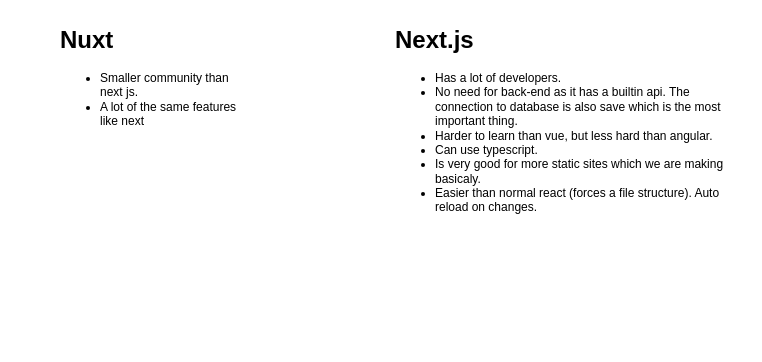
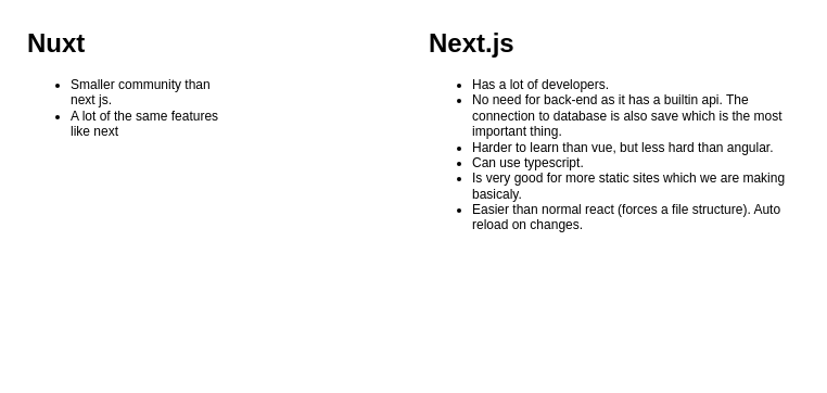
  <mxCell id="0" />
  <mxCell id="1" parent="0" />
  <mxCell id="2" value="&lt;h1&gt;Next.js&lt;/h1&gt;&lt;p&gt;&lt;/p&gt;&lt;ul&gt;&lt;li&gt;Has a lot of developers.&lt;/li&gt;&lt;li&gt;No need for back-end as it has a builtin api. The connection to database is also save which is the most important thing.&lt;/li&gt;&lt;li&gt;Harder to learn than vue, but less hard than angular.&lt;/li&gt;&lt;li&gt;Can use typescript.&lt;/li&gt;&lt;li&gt;Is very good for more static sites which we are making basicaly.&lt;/li&gt;&lt;li&gt;Easier than normal react (forces a file structure). Auto reload on changes.&lt;/li&gt;&lt;/ul&gt;&lt;p&gt;&lt;/p&gt;" style="text;html=1;strokeColor=none;fillColor=none;spacing=5;spacingTop=-20;whiteSpace=wrap;overflow=hidden;rounded=0;" vertex="1" parent="1"><mxGeometry x="390" y="20" width="350" height="320" as="geometry" /></mxCell>
- <mxCell id="3" value="&lt;h1&gt;Nuxt&lt;/h1&gt;&lt;p&gt;&lt;ul&gt;&lt;li&gt;Smaller community than next js.&lt;/li&gt;&lt;li&gt;A lot of the same features like next&lt;/li&gt;&lt;/ul&gt;&lt;/p&gt;" style="text;html=1;strokeColor=none;fillColor=none;spacing=5;spacingTop=-20;whiteSpace=wrap;overflow=hidden;rounded=0;" vertex="1" parent="1"><mxGeometry x="55" y="20" width="190" height="120" as="geometry" /></mxCell>
+ <mxCell id="3" value="&lt;h1&gt;Nuxt&lt;/h1&gt;&lt;p&gt;&lt;ul&gt;&lt;li&gt;Smaller community than next js.&lt;/li&gt;&lt;li&gt;A lot of the same features like next&lt;/li&gt;&lt;/ul&gt;&lt;/p&gt;" style="text;html=1;strokeColor=none;fillColor=none;spacing=5;spacingTop=-20;whiteSpace=wrap;overflow=hidden;rounded=0;" vertex="1" parent="1"><mxGeometry x="20" y="20" width="190" height="120" as="geometry" /></mxCell>
